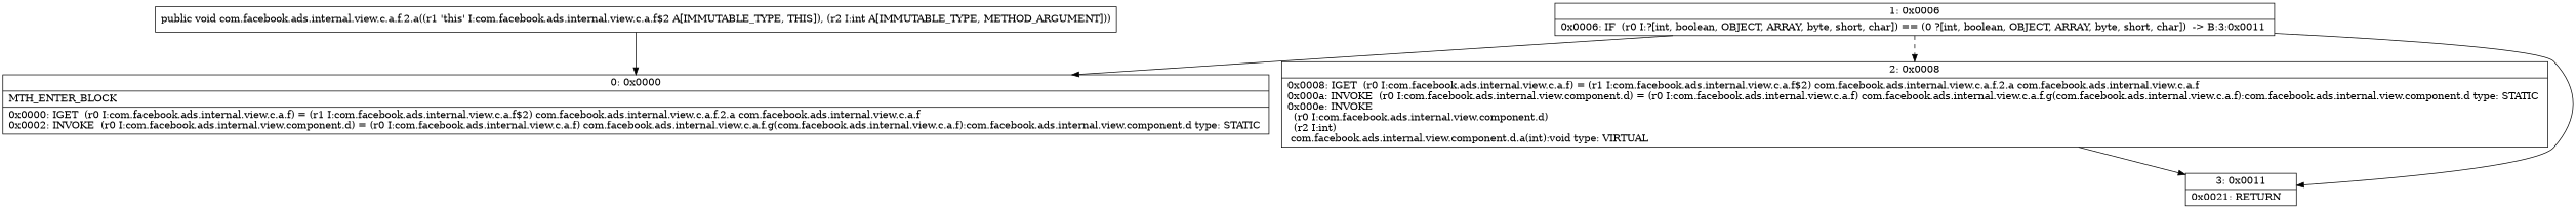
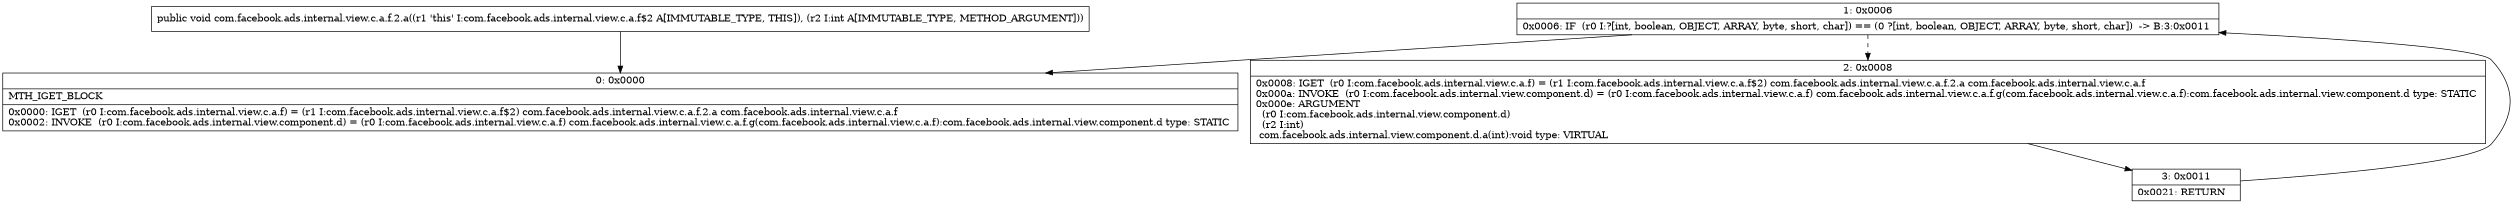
  digraph {
    node [shape=record]
-   n1 [label="{0\:\ 0x0000|MTH_ENTER_BLOCK\l|0x0000: IGET  (r0 I:com.facebook.ads.internal.view.c.a.f) = (r1 I:com.facebook.ads.internal.view.c.a.f$2) com.facebook.ads.internal.view.c.a.f.2.a com.facebook.ads.internal.view.c.a.f \l0x0002: INVOKE  (r0 I:com.facebook.ads.internal.view.component.d) = (r0 I:com.facebook.ads.internal.view.c.a.f) com.facebook.ads.internal.view.c.a.f.g(com.facebook.ads.internal.view.c.a.f):com.facebook.ads.internal.view.component.d type: STATIC \l}"]
+   n1 [label="{0\:\ 0x0000|MTH_IGET_BLOCK\l|0x0000: IGET  (r0 I:com.facebook.ads.internal.view.c.a.f) = (r1 I:com.facebook.ads.internal.view.c.a.f$2) com.facebook.ads.internal.view.c.a.f.2.a com.facebook.ads.internal.view.c.a.f \l0x0002: INVOKE  (r0 I:com.facebook.ads.internal.view.component.d) = (r0 I:com.facebook.ads.internal.view.c.a.f) com.facebook.ads.internal.view.c.a.f.g(com.facebook.ads.internal.view.c.a.f):com.facebook.ads.internal.view.component.d type: STATIC \l}"]
    n2 [label="{1\:\ 0x0006|0x0006: IF  (r0 I:?[int, boolean, OBJECT, ARRAY, byte, short, char]) == (0 ?[int, boolean, OBJECT, ARRAY, byte, short, char])  \-\> B:3:0x0011 \l}"]
-   n3 [label="{2\:\ 0x0008|0x0008: IGET  (r0 I:com.facebook.ads.internal.view.c.a.f) = (r1 I:com.facebook.ads.internal.view.c.a.f$2) com.facebook.ads.internal.view.c.a.f.2.a com.facebook.ads.internal.view.c.a.f \l0x000a: INVOKE  (r0 I:com.facebook.ads.internal.view.component.d) = (r0 I:com.facebook.ads.internal.view.c.a.f) com.facebook.ads.internal.view.c.a.f.g(com.facebook.ads.internal.view.c.a.f):com.facebook.ads.internal.view.component.d type: STATIC \l0x000e: INVOKE  \l  (r0 I:com.facebook.ads.internal.view.component.d)\l  (r2 I:int)\l com.facebook.ads.internal.view.component.d.a(int):void type: VIRTUAL \l}"]
+   n3 [label="{2\:\ 0x0008|0x0008: IGET  (r0 I:com.facebook.ads.internal.view.c.a.f) = (r1 I:com.facebook.ads.internal.view.c.a.f$2) com.facebook.ads.internal.view.c.a.f.2.a com.facebook.ads.internal.view.c.a.f \l0x000a: INVOKE  (r0 I:com.facebook.ads.internal.view.component.d) = (r0 I:com.facebook.ads.internal.view.c.a.f) com.facebook.ads.internal.view.c.a.f.g(com.facebook.ads.internal.view.c.a.f):com.facebook.ads.internal.view.component.d type: STATIC \l0x000e: ARGUMENT  \l  (r0 I:com.facebook.ads.internal.view.component.d)\l  (r2 I:int)\l com.facebook.ads.internal.view.component.d.a(int):void type: VIRTUAL \l}"]
    n4 [label="{3\:\ 0x0011|0x0021: RETURN   \l}"]
    n5 [label="{public void com.facebook.ads.internal.view.c.a.f.2.a((r1 'this' I:com.facebook.ads.internal.view.c.a.f$2 A[IMMUTABLE_TYPE, THIS]), (r2 I:int A[IMMUTABLE_TYPE, METHOD_ARGUMENT])) }"]
    n2 -> n1
    n2 -> n3 [style=dashed]
-   n2 -> n4
+   n4 -> n2
    n3 -> n4
    n5 -> n1
  }
